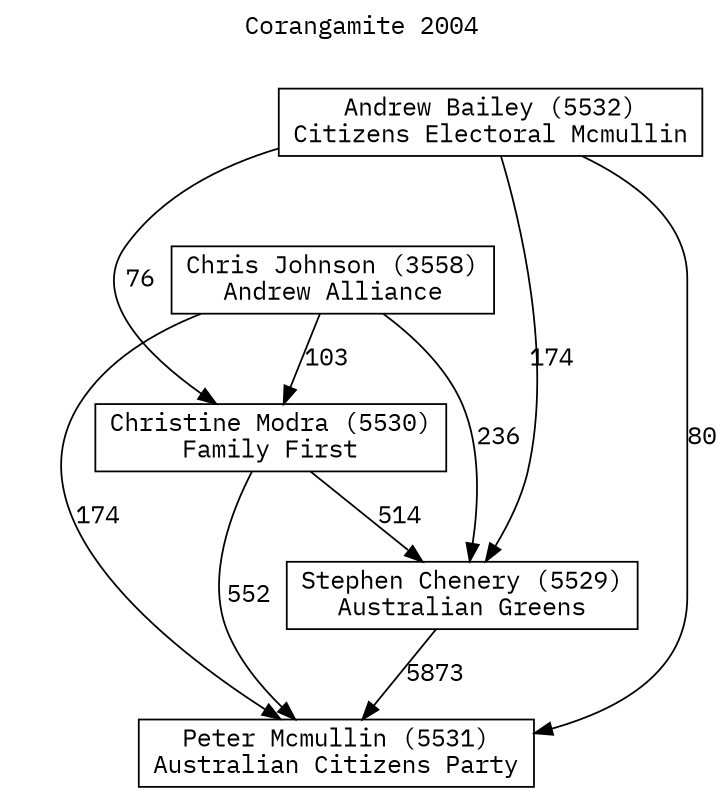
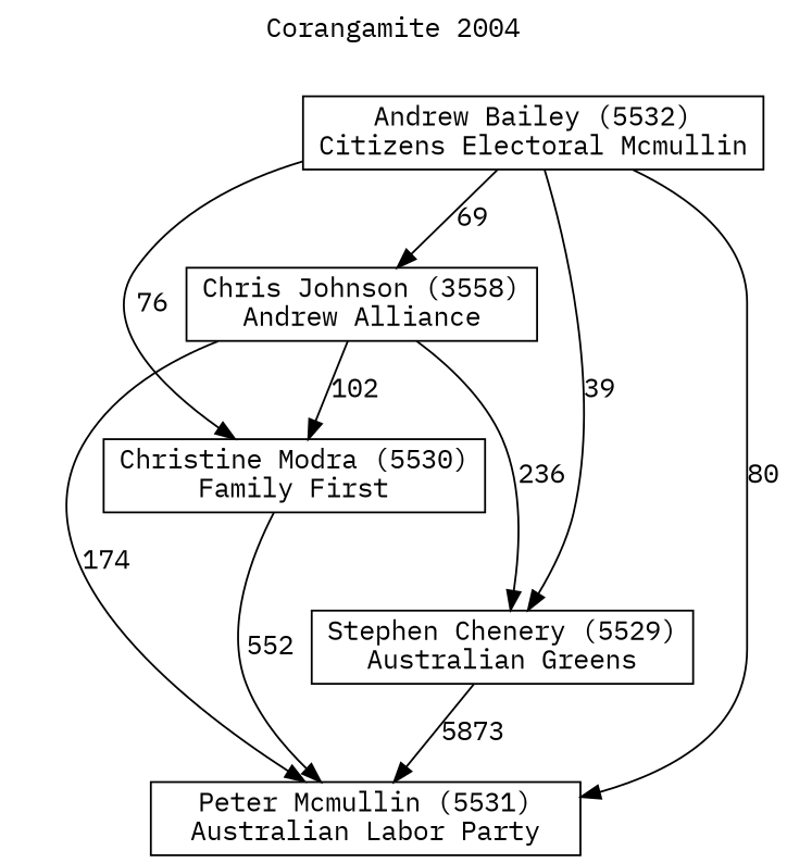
  digraph {
    fontname="IBM Plex Mono"
    label="Corangamite 2004"
    labelloc=t
    mclimit=10
    node [fontname="IBM Plex Mono" shape=box]
    edge [fontname="IBM Plex Mono"]
-   n1 [label="Peter Mcmullin (5531)\nAustralian Citizens Party"]
+   n1 [label="Peter Mcmullin (5531)\nAustralian Labor Party"]
    n2 [label="Stephen Chenery (5529)\nAustralian Greens"]
    n3 [label="Christine Modra (5530)\nFamily First"]
    n4 [label="Chris Johnson (3558)\nAndrew Alliance"]
    n5 [label="Andrew Bailey (5532)\nCitizens Electoral Mcmullin"]
    n2 -> n1 [label=5873]
    n3 -> n1 [label=552]
-   n3 -> n2 [label=514]
    n4 -> n1 [label=174]
    n4 -> n2 [label=236]
-   n4 -> n3 [label=103]
+   n4 -> n3 [label=102]
    n5 -> n1 [label=80]
-   n5 -> n2 [label=174]
+   n5 -> n2 [label=39]
    n5 -> n3 [label=76]
+   n5 -> n4 [label=69]
  }
